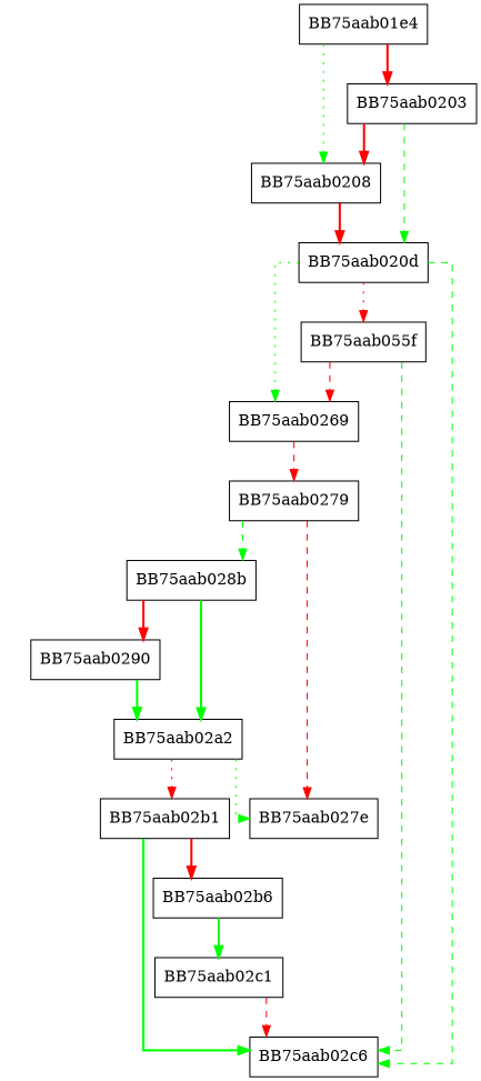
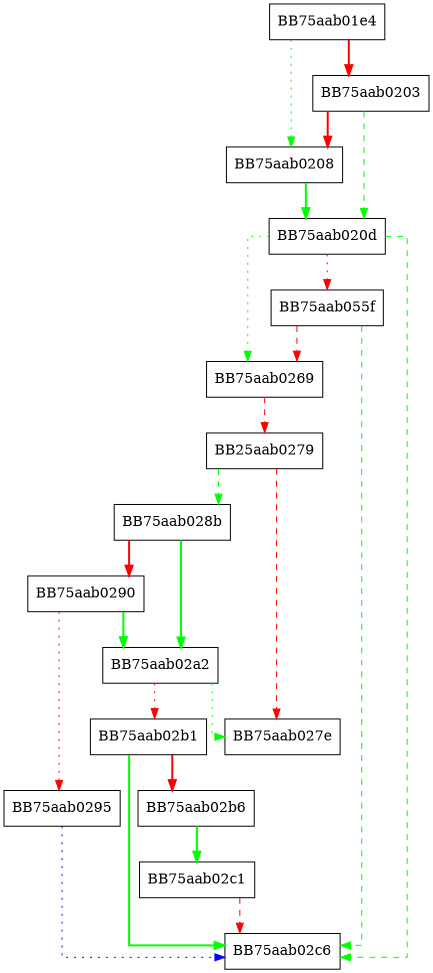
  digraph {
    splines=ortho
    node [shape=box]
    edge [color=red style=bold]
    BB75aab01e4
    BB75aab0208
    BB75aab0203
    BB75aab020d
    BB75aab0269
    n6 [label=BB75aab055f]
    BB75aab02c6
-   BB75aab0279
+   BB75aab0279 [label=BB25aab0279]
    BB75aab028b
    BB75aab027e
    BB75aab02a2
    BB75aab0290
    BB75aab02b1
+   BB75aab0295
    BB75aab02c1
    BB75aab02b6
    BB75aab01e4 -> BB75aab0208 [color=green style=dotted]
    BB75aab01e4 -> BB75aab0203
-   BB75aab0208 -> BB75aab020d
+   BB75aab0208 -> BB75aab020d [color=green]
    BB75aab0203 -> BB75aab0208
    BB75aab0203 -> BB75aab020d [color=green style=dashed]
    BB75aab020d -> BB75aab0269 [color=green style=dotted]
    BB75aab020d -> n6 [style=dotted]
    BB75aab020d -> BB75aab02c6 [color=green style=dashed]
    BB75aab0269 -> BB75aab0279 [style=dashed]
    n6 -> BB75aab0269 [style=dashed]
    n6 -> BB75aab02c6 [color=green style=dashed]
    BB75aab0279 -> BB75aab028b [color=green style=dashed]
    BB75aab0279 -> BB75aab027e [style=dashed]
    BB75aab028b -> BB75aab02a2 [color=green]
    BB75aab028b -> BB75aab0290
    BB75aab02a2 -> BB75aab027e [color=green style=dotted]
    BB75aab02a2 -> BB75aab02b1 [style=dotted]
    BB75aab0290 -> BB75aab02a2 [color=green]
+   BB75aab0290 -> BB75aab0295 [style=dotted]
    BB75aab02b1 -> BB75aab02c6 [color=green]
    BB75aab02b1 -> BB75aab02b6
+   BB75aab0295 -> BB75aab02c6 [color=blue style=dotted]
    BB75aab02c1 -> BB75aab02c6 [style=dashed]
    BB75aab02b6 -> BB75aab02c1 [color=green]
  }
